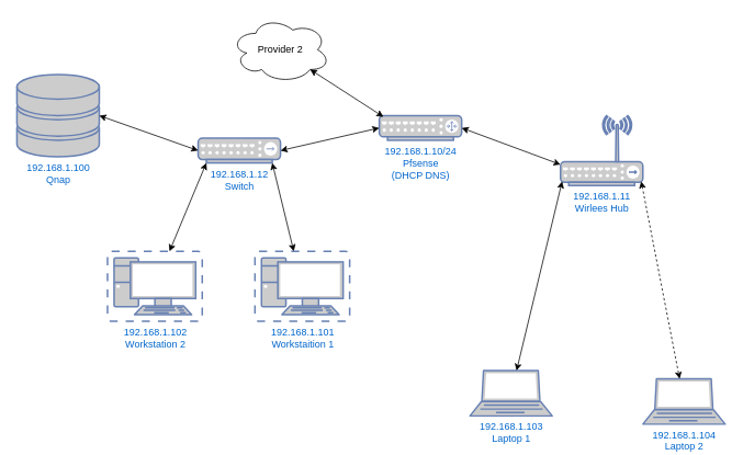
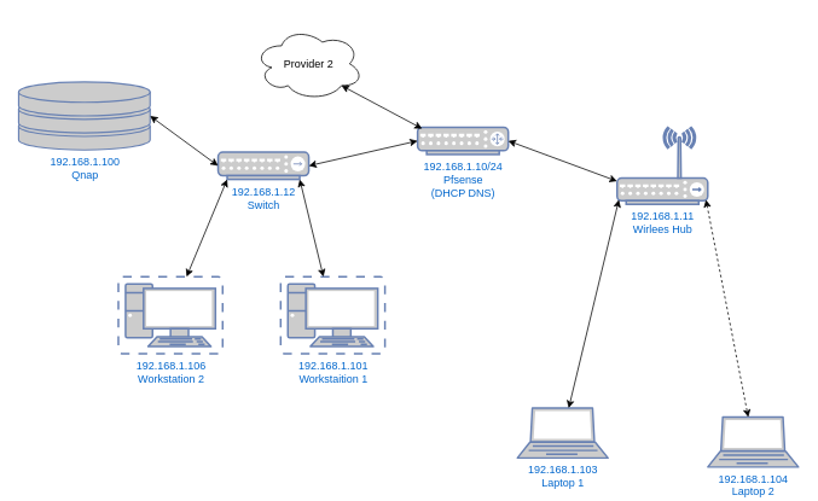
  <mxCell id="0" />
  <mxCell id="1" parent="0" />
  <mxCell id="2" value="192.168.1.101&lt;br&gt;Workstaition 1" style="fontColor=#0066CC;verticalAlign=top;verticalLabelPosition=bottom;labelPosition=center;align=center;html=1;outlineConnect=0;fillColor=#CCCCCC;strokeColor=#6881B3;gradientColor=none;gradientDirection=north;strokeWidth=2;shape=mxgraph.networks.virtual_pc;" vertex="1" parent="1"><mxGeometry x="309" y="305" width="115" height="85" as="geometry" /></mxCell>
- <mxCell id="3" value="192.168.1.102&lt;br&gt;Workstation 2" style="fontColor=#0066CC;verticalAlign=top;verticalLabelPosition=bottom;labelPosition=center;align=center;html=1;outlineConnect=0;fillColor=#CCCCCC;strokeColor=#6881B3;gradientColor=none;gradientDirection=north;strokeWidth=2;shape=mxgraph.networks.virtual_pc;" vertex="1" parent="1"><mxGeometry x="130" y="305" width="115" height="85" as="geometry" /></mxCell>
- <mxCell id="4" value="192.168.1.100&lt;br&gt;Qnap" style="fontColor=#0066CC;verticalAlign=top;verticalLabelPosition=bottom;labelPosition=center;align=center;html=1;outlineConnect=0;fillColor=#CCCCCC;strokeColor=#6881B3;gradientColor=none;gradientDirection=north;strokeWidth=2;shape=mxgraph.networks.storage;" vertex="1" parent="1"><mxGeometry x="20" y="90" width="100" height="100" as="geometry" /></mxCell>
+ <mxCell id="3" value="192.168.1.106&lt;br&gt;Workstation 2" style="fontColor=#0066CC;verticalAlign=top;verticalLabelPosition=bottom;labelPosition=center;align=center;html=1;outlineConnect=0;fillColor=#CCCCCC;strokeColor=#6881B3;gradientColor=none;gradientDirection=north;strokeWidth=2;shape=mxgraph.networks.virtual_pc;" vertex="1" parent="1"><mxGeometry x="130" y="305" width="115" height="85" as="geometry" /></mxCell>
+ <mxCell id="4" value="192.168.1.100&lt;br&gt;Qnap" style="fontColor=#0066CC;verticalAlign=top;verticalLabelPosition=bottom;labelPosition=center;align=center;html=1;outlineConnect=0;fillColor=#CCCCCC;strokeColor=#6881B3;gradientColor=none;gradientDirection=north;strokeWidth=2;shape=mxgraph.networks.storage;" vertex="1" parent="1"><mxGeometry x="20" y="90" width="145" height="75" as="geometry" /></mxCell>
  <mxCell id="5" value="192.168.1.104&lt;br&gt;Laptop 2" style="fontColor=#0066CC;verticalAlign=top;verticalLabelPosition=bottom;labelPosition=center;align=center;html=1;outlineConnect=0;fillColor=#CCCCCC;strokeColor=#6881B3;gradientColor=none;gradientDirection=north;strokeWidth=2;shape=mxgraph.networks.laptop;" vertex="1" parent="1"><mxGeometry x="780" y="460" width="100" height="55" as="geometry" /></mxCell>
  <mxCell id="6" value="192.168.1.103&lt;br&gt;Laptop 1" style="fontColor=#0066CC;verticalAlign=top;verticalLabelPosition=bottom;labelPosition=center;align=center;html=1;outlineConnect=0;fillColor=#CCCCCC;strokeColor=#6881B3;gradientColor=none;gradientDirection=north;strokeWidth=2;shape=mxgraph.networks.laptop;" vertex="1" parent="1"><mxGeometry x="570" y="450" width="100" height="55" as="geometry" /></mxCell>
  <mxCell id="7" value="192.168.1.11&lt;br&gt;Wirlees Hub&lt;br&gt;" style="fontColor=#0066CC;verticalAlign=top;verticalLabelPosition=bottom;labelPosition=center;align=center;html=1;outlineConnect=0;fillColor=#CCCCCC;strokeColor=#6881B3;gradientColor=none;gradientDirection=north;strokeWidth=2;shape=mxgraph.networks.wireless_hub;" vertex="1" parent="1"><mxGeometry x="680" y="140" width="100" height="85" as="geometry" /></mxCell>
- <mxCell id="8" value="Provider 2" style="ellipse;shape=cloud;whiteSpace=wrap;html=1;" vertex="1" parent="1"><mxGeometry x="280" y="20" width="120" height="80" as="geometry" /></mxCell>
+ <mxCell id="8" value="Provider 2" style="ellipse;shape=cloud;whiteSpace=wrap;html=1;" vertex="1" parent="1"><mxGeometry x="280" y="30" width="120" height="80" as="geometry" /></mxCell>
  <mxCell id="9" value="192.168.1.10/24 &lt;br&gt;Pfsense&lt;br&gt;(DHCP DNS)" style="fontColor=#0066CC;verticalAlign=top;verticalLabelPosition=bottom;labelPosition=center;align=center;html=1;outlineConnect=0;fillColor=#CCCCCC;strokeColor=#6881B3;gradientColor=none;gradientDirection=north;strokeWidth=2;shape=mxgraph.networks.router;" vertex="1" parent="1"><mxGeometry x="460" y="140" width="100" height="30" as="geometry" /></mxCell>
  <mxCell id="10" value="" style="endArrow=classic;startArrow=classic;html=1;rounded=0;entryX=0.05;entryY=0.05;entryDx=0;entryDy=0;entryPerimeter=0;exitX=0.8;exitY=0.8;exitDx=0;exitDy=0;exitPerimeter=0;" edge="1" parent="1" source="8" target="9"><mxGeometry width="50" height="50" relative="1" as="geometry"><mxPoint x="358.96" y="134.46" as="sourcePoint" /><mxPoint x="460" y="80" as="targetPoint" /></mxGeometry></mxCell>
  <mxCell id="11" value="" style="endArrow=classic;startArrow=classic;html=1;rounded=0;entryX=0;entryY=0.7;entryDx=0;entryDy=0;entryPerimeter=0;exitX=1;exitY=0.5;exitDx=0;exitDy=0;exitPerimeter=0;" edge="1" parent="1" source="9" target="7"><mxGeometry width="50" height="50" relative="1" as="geometry"><mxPoint x="560" y="153.75" as="sourcePoint" /><mxPoint x="649" y="211.25" as="targetPoint" /></mxGeometry></mxCell>
  <mxCell id="12" value="" style="endArrow=classic;startArrow=classic;html=1;rounded=0;entryX=0.02;entryY=0.94;entryDx=0;entryDy=0;entryPerimeter=0;" edge="1" parent="1" source="6" target="7"><mxGeometry width="50" height="50" relative="1" as="geometry"><mxPoint x="570" y="165" as="sourcePoint" /><mxPoint x="690" y="209.5" as="targetPoint" /></mxGeometry></mxCell>
  <mxCell id="13" value="" style="endArrow=classic;startArrow=classic;html=1;rounded=0;exitX=0.98;exitY=0.94;exitDx=0;exitDy=0;exitPerimeter=0;dashed=1;" edge="1" parent="1" source="7" target="5"><mxGeometry width="50" height="50" relative="1" as="geometry"><mxPoint x="710" y="275.5" as="sourcePoint" /><mxPoint x="830" y="320" as="targetPoint" /></mxGeometry></mxCell>
  <mxCell id="14" value="192.168.1.12&lt;br&gt;Switch" style="fontColor=#0066CC;verticalAlign=top;verticalLabelPosition=bottom;labelPosition=center;align=center;html=1;outlineConnect=0;fillColor=#CCCCCC;strokeColor=#6881B3;gradientColor=none;gradientDirection=north;strokeWidth=2;shape=mxgraph.networks.hub;" vertex="1" parent="1"><mxGeometry x="240" y="167.5" width="100" height="30" as="geometry" /></mxCell>
  <mxCell id="15" value="" style="endArrow=classic;startArrow=classic;html=1;rounded=0;entryX=0;entryY=0.5;entryDx=0;entryDy=0;entryPerimeter=0;exitX=1;exitY=0.5;exitDx=0;exitDy=0;exitPerimeter=0;" edge="1" parent="1" source="14" target="9"><mxGeometry width="50" height="50" relative="1" as="geometry"><mxPoint x="350" y="190" as="sourcePoint" /><mxPoint x="451.04" y="135.54" as="targetPoint" /></mxGeometry></mxCell>
  <mxCell id="16" value="" style="endArrow=classic;startArrow=classic;html=1;rounded=0;entryX=0;entryY=0.5;entryDx=0;entryDy=0;entryPerimeter=0;exitX=1;exitY=0.5;exitDx=0;exitDy=0;exitPerimeter=0;" edge="1" parent="1" source="4" target="14"><mxGeometry width="50" height="50" relative="1" as="geometry"><mxPoint x="130" y="126.25" as="sourcePoint" /><mxPoint x="219" y="183.75" as="targetPoint" /></mxGeometry></mxCell>
  <mxCell id="17" value="" style="endArrow=classic;startArrow=classic;html=1;rounded=0;exitX=0.1;exitY=1;exitDx=0;exitDy=0;exitPerimeter=0;" edge="1" parent="1" source="14" target="3"><mxGeometry width="50" height="50" relative="1" as="geometry"><mxPoint x="230" y="200" as="sourcePoint" /><mxPoint x="240" y="267.5" as="targetPoint" /></mxGeometry></mxCell>
  <mxCell id="18" value="" style="endArrow=classic;startArrow=classic;html=1;rounded=0;exitX=0.9;exitY=1;exitDx=0;exitDy=0;exitPerimeter=0;" edge="1" parent="1" source="14" target="2"><mxGeometry width="50" height="50" relative="1" as="geometry"><mxPoint x="330" y="225" as="sourcePoint" /><mxPoint x="419" y="282.5" as="targetPoint" /></mxGeometry></mxCell>
